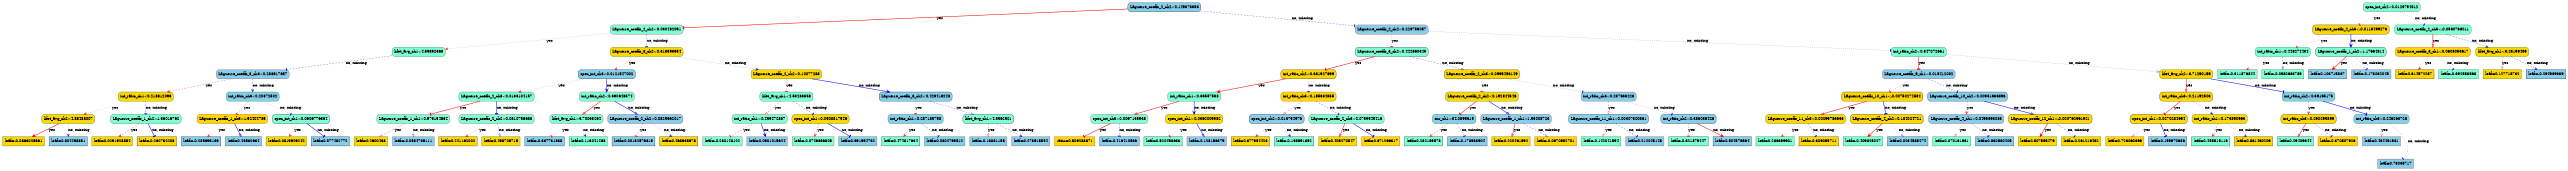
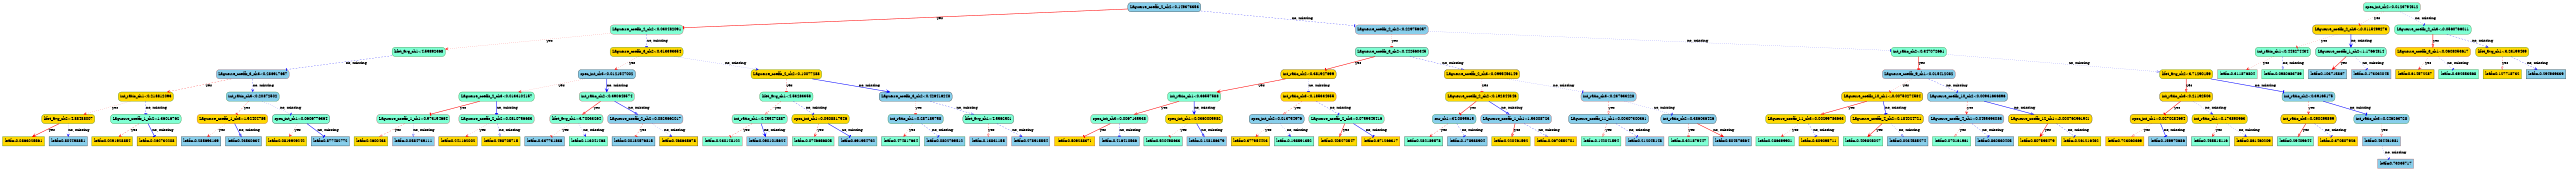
  digraph {
    rankdir=TB
    node [color=black fillcolor=gold shape=box style=filled]
    edge [arrowhead=tee color="#FF0000" style=dashed]
    n1 [fillcolor=skyblue height=0.5 label="Laguerre_coeffs_2_ch2<0.149373353" style="filled, rounded" width=3.1076]
    n2 [color=brown fillcolor=aquamarine height=0.5 label="Laguerre_coeffs_2_ch2<0.030482091" style="filled, rounded" width=3.1076]
    n3 [color=brown fillcolor=skyblue height=0.5 label="Laguerre_coeffs_2_ch2<0.229756057" style="filled, rounded" width=3.1076]
    n4 [color=darkgreen fillcolor=aquamarine height=0.5 label="lifet_avg_ch1<4.59892368" style="filled, rounded" width=2.2639]
    n5 [color=darkgreen height=0.5 label="Laguerre_coeffs_3_ch2<0.313393354" style="filled, rounded" width=3.1076]
    n6 [fillcolor=aquamarine height=0.5 label="Laguerre_coeffs_3_ch2<0.442560345" style="filled, rounded" width=3.1076]
    n7 [color=darkgreen fillcolor=aquamarine height=0.5 label="int_ratio_ch2<0.347072661" style="filled, rounded" width=2.3264]
    n8 [color=brown fillcolor=skyblue height=0.5 label="Laguerre_coeffs_3_ch3<0.286917657" style="filled, rounded" width=3.1076]
    n9 [fillcolor=skyblue height=0.5 label="spec_int_ch3<0.0121547002" style="filled, rounded" width=2.4097]
    n10 [color=darkgreen height=0.5 label="Laguerre_coeffs_2_ch2<0.10077288" style="filled, rounded" width=3.0139]
    n11 [height=0.5 label="int_ratio_ch2<0.381927699" style="filled, rounded" width=2.3264]
    n12 [height=0.5 label="Laguerre_coeffs_2_ch3<0.0995453149" style="filled, rounded" width=3.2014]
    n13 [color=brown fillcolor=skyblue height=0.5 label="Laguerre_coeffs_9_ch1<0.015412082" style="filled, rounded" width=3.1076]
    n14 [color=darkgreen height=0.5 label="lifet_avg_ch2<3.71290159" style="filled, rounded" width=2.2639]
    n15 [color=brown fillcolor=aquamarine height=0.5 label="spec_int_ch2<0.0123794312" style="filled, rounded" width=2.4097]
    n16 [height=0.5 label="Laguerre_coeffs_2_ch3<-0.0115499273" style="filled, rounded" width=3.2639]
    n17 [color=darkgreen fillcolor=aquamarine height=0.5 label="Laguerre_coeffs_2_ch3<-0.0560766011" style="filled, rounded" width=3.2639]
    n18 [color=darkgreen height=0.5 label="int_ratio_ch1<0.218812093" style="filled, rounded" width=2.3264]
    n19 [color=darkgreen fillcolor=skyblue height=0.5 label="int_ratio_ch3<0.20872502" style="filled, rounded" width=2.2326]
    n20 [color=darkgreen fillcolor=aquamarine height=0.5 label="Laguerre_coeffs_2_ch3<0.0133104157" style="filled, rounded" width=3.2014]
    n21 [color=brown fillcolor=aquamarine height=0.5 label="int_ratio_ch2<0.390648574" style="filled, rounded" width=2.3264]
    n22 [color=darkgreen fillcolor=aquamarine height=0.5 label="lifet_avg_ch1<4.53283358" style="filled, rounded" width=2.2639]
    n23 [fillcolor=skyblue height=0.5 label="Laguerre_coeffs_3_ch2<0.426416248" style="filled, rounded" width=3.1076]
    n24 [color=darkgreen fillcolor=aquamarine height=0.5 label="int_ratio_ch1<0.36557588" style="filled, rounded" width=2.2326]
    n25 [color=brown height=0.5 label="int_ratio_ch3<0.185334355" style="filled, rounded" width=2.3264]
    n26 [color=darkgreen height=0.5 label="Laguerre_coeffs_2_ch2<0.192844346" style="filled, rounded" width=3.1076]
    n27 [color=brown fillcolor=skyblue height=0.5 label="int_ratio_ch3<0.237633228" style="filled, rounded" width=2.3264]
    n28 [height=0.5 label="Laguerre_coeffs_10_ch1<-0.00750274584" style="filled, rounded" width=3.4514]
    n29 [fillcolor=skyblue height=0.5 label="Laguerre_coeffs_10_ch2<0.00931636896" style="filled, rounded" width=3.3889]
    n30 [height=0.5 label="int_ratio_ch3<0.21192503" style="filled, rounded" width=2.2326]
    n31 [color=darkgreen fillcolor=skyblue height=0.5 label="int_ratio_ch2<0.39165175" style="filled, rounded" width=2.2326]
    n32 [color=darkgreen fillcolor=aquamarine height=0.5 label="int_ratio_ch1<0.448274434" style="filled, rounded" width=2.3264]
    n33 [fillcolor=aquamarine height=0.5 label="Laguerre_coeffs_1_ch2<1.17664814" style="filled, rounded" width=3.0139]
    n34 [color=brown height=0.5 label="Laguerre_coeffs_3_ch1<0.0608053617" style="filled, rounded" width=3.2014]
    n35 [color=darkgreen height=0.5 label="lifet_avg_ch1<3.23199439" style="filled, rounded" width=2.2639]
    n36 [color=darkgreen height=0.5 label="lifet_avg_ch2<4.88488007" style="filled, rounded" width=2.2639]
    n37 [color=darkgreen fillcolor=aquamarine height=0.5 label="Laguerre_coeffs_1_ch2<1.36016762" style="filled, rounded" width=3.0139]
    n38 [color=brown height=0.5 label="Laguerre_coeffs_1_ch3<1.52404785" style="filled, rounded" width=3.0139]
    n39 [fillcolor=aquamarine height=0.5 label="spec_int_ch1<0.0606776364" style="filled, rounded" width=2.4097]
    n40 [color=brown fillcolor=aquamarine height=0.5 label="Laguerre_coeffs_1_ch1<0.973154664" style="filled, rounded" width=3.1076]
    n41 [color=brown fillcolor=aquamarine height=0.5 label="Laguerre_coeffs_2_ch2<0.0810756683" style="filled, rounded" width=3.2014]
    n42 [color=brown fillcolor=aquamarine height=0.5 label="lifet_avg_ch1<3.70033264" style="filled, rounded" width=2.2639]
    n43 [color=brown fillcolor=skyblue height=0.5 label="Laguerre_coeffs_2_ch2<0.0825662017" style="filled, rounded" width=3.2014]
    n44 [color=brown fillcolor=aquamarine height=0.5 label="int_ratio_ch1<0.455472887" style="filled, rounded" width=2.3264]
    n45 [color=darkgreen height=0.5 label="spec_int_ch1<0.0508817546" style="filled, rounded" width=2.4097]
    n46 [color=darkgreen fillcolor=skyblue height=0.5 label="int_ratio_ch1<0.287185758" style="filled, rounded" width=2.3264]
    n47 [fillcolor=aquamarine height=0.5 label="lifet_avg_ch1<4.5562501" style="filled, rounded" width=2.1701]
-   n48 [color=brown fillcolor=aquamarine height=0.5 label="leaf=-0.311876844" width=1.6701]
+   n48 [color=brown fillcolor=aquamarine height=0.5 label="leaf=-0.311876804" width=1.6701]
    n49 [color=darkgreen fillcolor=aquamarine height=0.5 label="leaf=-0.0980683789" width=1.7639]
    n50 [fillcolor=skyblue height=0.5 label="leaf=0.103715867" width=1.6076]
    n51 [color=brown fillcolor=skyblue height=0.5 label="leaf=-0.173032045" width=1.6701]
    n52 [height=0.5 label="leaf=0.614572287" width=1.6076]
    n53 [color=darkgreen fillcolor=aquamarine height=0.5 label="leaf=-0.392553568" width=1.6701]
    n54 [color=darkgreen height=0.5 label="leaf=0.127718732" width=1.6076]
    n55 [fillcolor=skyblue height=0.5 label="leaf=-0.294939339" width=1.6701]
    n56 [color=darkgreen height=0.5 label="leaf=-0.0863025561" width=1.7639]
    n57 [fillcolor=skyblue height=0.5 label="leaf=0.804498851" width=1.6076]
    n58 [color=darkgreen height=0.5 label="leaf=0.0291928854" width=1.7014]
    n59 [height=0.5 label="leaf=-0.262732208" width=1.6701]
    n60 [fillcolor=skyblue height=0.5 label="leaf=-0.285693139" width=1.6701]
    n61 [fillcolor=skyblue height=0.5 label="leaf=0.43530634" width=1.5139]
    n62 [color=darkgreen height=0.5 label="leaf=0.0819929242" width=1.7014]
    n63 [fillcolor=skyblue height=0.5 label="leaf=0.877482772" width=1.6076]
    n64 [color=darkgreen height=0.5 label="leaf=0.2600438" width=1.4201]
    n65 [color=brown fillcolor=skyblue height=0.5 label="leaf=-0.0584739111" width=1.7639]
    n66 [height=0.5 label="leaf=0.241162002" width=1.6076]
    n67 [color=darkgreen height=0.5 label="leaf=0.498705715" width=1.6076]
    n68 [fillcolor=skyblue height=0.5 label="leaf=-0.337731838" width=1.6701]
    n69 [color=darkgreen fillcolor=aquamarine height=0.5 label="leaf=0.113041468" width=1.6076]
    n70 [fillcolor=skyblue height=0.5 label="leaf=0.00182576815" width=1.7951]
    n71 [height=0.5 label="leaf=0.468635678" width=1.6076]
    n72 [color=brown fillcolor=aquamarine height=0.5 label="leaf=-0.230148122" width=1.6701]
    n73 [color=brown fillcolor=skyblue height=0.5 label="leaf=0.0901015624" width=1.7014]
    n74 [color=brown fillcolor=aquamarine height=0.5 label="leaf=-0.0746656805" width=1.7639]
    n75 [color=darkgreen fillcolor=skyblue height=0.5 label="leaf=0.691954732" width=1.6076]
    n76 [fillcolor=aquamarine height=0.5 label="leaf=0.474817634" width=1.6076]
    n77 [color=darkgreen fillcolor=skyblue height=0.5 label="leaf=0.0802769512" width=1.7014]
    n78 [color=brown fillcolor=skyblue height=0.5 label="leaf=-0.13831155" width=1.5764]
    n79 [color=brown fillcolor=skyblue height=0.5 label="leaf=0.278915554" width=1.6076]
    n80 [color=brown fillcolor=aquamarine height=0.5 label="spec_int_ch3<0.0067135538" style="filled, rounded" width=2.4097]
    n81 [color=darkgreen height=0.5 label="spec_int_ch1<0.0360005982" style="filled, rounded" width=2.4097]
    n82 [fillcolor=skyblue height=0.5 label="spec_int_ch2<0.013754976" style="filled, rounded" width=2.316]
    n83 [color=brown fillcolor=aquamarine height=0.5 label="Laguerre_coeffs_2_ch3<0.0759545416" style="filled, rounded" width=3.2014]
    n84 [color=darkgreen fillcolor=skyblue height=0.5 label="snr_ch1<34.0895615" style="filled, rounded" width=1.8264]
    n85 [color=brown fillcolor=skyblue height=0.5 label="Laguerre_coeffs_1_ch1<1.53008723" style="filled, rounded" width=3.0139]
    n86 [fillcolor=skyblue height=0.5 label="Laguerre_coeffs_11_ch1<0.00307300361" style="filled, rounded" width=3.3889]
    n87 [fillcolor=skyblue height=0.5 label="int_ratio_ch2<0.386036426" style="filled, rounded" width=2.3264]
    n88 [color=darkgreen height=0.5 label="Laguerre_coeffs_11_ch3<0.00299783633" style="filled, rounded" width=3.3889]
    n89 [height=0.5 label="Laguerre_coeffs_4_ch2<0.184024721" style="filled, rounded" width=3.1076]
    n90 [color=brown fillcolor=skyblue height=0.5 label="Laguerre_coeffs_4_ch1<0.0455393083" style="filled, rounded" width=3.2014]
    n91 [height=0.5 label="Laguerre_coeffs_12_ch1<-0.000762961921" style="filled, rounded" width=3.5451]
    n92 [height=0.5 label="spec_int_ch1<0.0270284694" style="filled, rounded" width=2.4097]
    n93 [color=darkgreen height=0.5 label="int_ratio_ch1<0.173890963" style="filled, rounded" width=2.3264]
    n94 [height=0.5 label="int_ratio_ch3<0.290295899" style="filled, rounded" width=2.3264]
    n95 [color=darkgreen fillcolor=skyblue height=0.5 label="int_ratio_ch3<0.246263728" style="filled, rounded" width=2.3264]
-   n96 [color=brown height=0.5 label="ratio=0.509288371" width=1.6076]
+   n96 [color=brown height=0.5 label="leaf=0.509288371" width=1.6076]
    n97 [fillcolor=skyblue height=0.5 label="leaf=-0.416410536" width=1.6701]
    n98 [fillcolor=aquamarine height=0.5 label="leaf=0.520498633" width=1.6076]
    n99 [color=brown fillcolor=skyblue height=0.5 label="leaf=-0.128156379" width=1.6701]
    n100 [height=0.5 label="leaf=0.377954423" width=1.6076]
    n101 [fillcolor=aquamarine height=0.5 label="leaf=-0.198591352" width=1.6701]
    n102 [color=darkgreen height=0.5 label="leaf=0.405270547" width=1.6076]
    n103 [color=brown height=0.5 label="leaf=0.671266317" width=1.6076]
    n104 [fillcolor=aquamarine height=0.5 label="leaf=0.282189578" width=1.6076]
    n105 [fillcolor=skyblue height=0.5 label="leaf=-0.178988904" width=1.6701]
    n106 [color=darkgreen height=0.5 label="leaf=0.220461592" width=1.6076]
    n107 [color=brown height=0.5 label="leaf=-0.0670552701" width=1.7639]
    n108 [color=darkgreen fillcolor=aquamarine height=0.5 label="leaf=-0.142041594" width=1.6701]
    n109 [color=brown fillcolor=skyblue height=0.5 label="leaf=0.212045148" width=1.6076]
    n110 [fillcolor=aquamarine height=0.5 label="leaf=-0.321879447" width=1.6701]
    n111 [fillcolor=skyblue height=0.5 label="leaf=0.504576564" width=1.6076]
    n112 [color=darkgreen fillcolor=aquamarine height=0.5 label="leaf=0.286399901" width=1.6076]
    n113 [height=0.5 label="leaf=-0.309095711" width=1.6701]
    n114 [color=darkgreen fillcolor=aquamarine height=0.5 label="leaf=-0.409825027" width=1.6701]
    n115 [fillcolor=skyblue height=0.5 label="leaf=0.0234585274" width=1.7014]
    n116 [color=darkgreen fillcolor=aquamarine height=0.5 label="leaf=0.070161961" width=1.6076]
    n117 [fillcolor=skyblue height=0.5 label="leaf=0.830530405" width=1.6076]
    n118 [color=darkgreen height=0.5 label="leaf=0.507595479" width=1.6076]
    n119 [color=darkgreen height=0.5 label="leaf=-0.261216432" width=1.6701]
    n120 [color=brown height=0.5 label="leaf=0.723060369" width=1.6076]
    n121 [fillcolor=skyblue height=0.5 label="leaf=0.159970686" width=1.6076]
    n122 [fillcolor=aquamarine height=0.5 label="leaf=0.455515116" width=1.6076]
    n123 [height=0.5 label="leaf=0.861460209" width=1.6076]
    n124 [fillcolor=aquamarine height=0.5 label="leaf=0.29409644" width=1.5139]
    n125 [color=brown height=0.5 label="leaf=-0.370507926" width=1.6701]
    n126 [color=brown fillcolor=skyblue height=0.5 label="leaf=0.434461981" width=1.6076]
    n127 [color=brown fillcolor=skyblue height=0.5 label="leaf=0.73035717" width=1.5139]
    n1 -> n2 [label=yes style=bold]
    n1 -> n3 [color="#0000FF" label="no, missing"]
    n2 -> n4 [arrowhead=vee label=yes style=dotted]
    n2 -> n5 [color="#0000FF" label="no, missing"]
    n3 -> n6 [label=yes style=dotted]
    n3 -> n7 [color="#0000FF" label="no, missing" style=dotted]
    n4 -> n8 [color="#0000FF" label="no, missing"]
    n5 -> n9 [arrowhead=vee label=yes style=dotted]
    n5 -> n10 [arrowhead=vee color="#0000FF" label="no, missing" style=dotted]
    n6 -> n11 [label=yes style=bold]
    n6 -> n12 [arrowhead=onormal color="#0000FF" label="no, missing"]
    n7 -> n13 [label=yes style=bold]
    n7 -> n14 [arrowhead=onormal color="#0000FF" label="no, missing" style=dotted]
    n8 -> n18 [arrowhead=vee label=yes]
    n8 -> n19 [arrowhead=vee color="#0000FF" label="no, missing"]
    n9 -> n20 [arrowhead=vee label=yes style=dotted]
    n9 -> n21 [arrowhead=vee color="#0000FF" label="no, missing" style=bold]
    n10 -> n22 [label=yes]
    n10 -> n23 [arrowhead=vee color="#0000FF" label="no, missing" style=bold]
    n11 -> n24 [arrowhead=vee label=yes style=bold]
    n11 -> n25 [color="#0000FF" label="no, missing" style=dotted]
    n12 -> n26 [label=yes style=dotted]
    n12 -> n27 [color="#0000FF" label="no, missing" style=dotted]
    n13 -> n28 [label=yes style=dotted]
    n13 -> n29 [color="#0000FF" label="no, missing"]
    n14 -> n30 [arrowhead=onormal label=yes style=bold]
    n14 -> n31 [color="#0000FF" label="no, missing" style=bold]
    n15 -> n16 [label=yes style=dotted]
    n15 -> n17 [color="#0000FF" label="no, missing" style=dotted]
    n16 -> n32 [label=yes style=dotted]
    n16 -> n33 [arrowhead=vee color="#0000FF" label="no, missing" style=bold]
    n17 -> n34 [arrowhead=onormal label=yes style=bold]
    n17 -> n35 [arrowhead=vee color="#0000FF" label="no, missing"]
    n18 -> n36 [arrowhead=vee label=yes style=dotted]
    n18 -> n37 [color="#0000FF" label="no, missing"]
    n19 -> n38 [label=yes]
    n19 -> n39 [color="#0000FF" label="no, missing" style=dotted]
    n20 -> n40 [label=yes style=bold]
    n20 -> n41 [color="#0000FF" label="no, missing" style=bold]
    n21 -> n42 [arrowhead=onormal label=yes style=bold]
    n21 -> n43 [arrowhead=onormal color="#0000FF" label="no, missing" style=bold]
    n22 -> n44 [arrowhead=onormal label=yes]
    n22 -> n45 [color="#0000FF" label="no, missing"]
    n23 -> n46 [label=yes style=dotted]
    n23 -> n47 [arrowhead=onormal color="#0000FF" label="no, missing"]
    n24 -> n80 [arrowhead=onormal label=yes style=bold]
    n24 -> n81 [arrowhead=vee color="#0000FF" label="no, missing" style=bold]
    n25 -> n82 [arrowhead=onormal label=yes]
    n25 -> n83 [color="#0000FF" label="no, missing"]
    n26 -> n84 [label=yes style=bold]
    n26 -> n85 [arrowhead=onormal color="#0000FF" label="no, missing" style=bold]
    n27 -> n86 [arrowhead=onormal label=yes]
    n27 -> n87 [color="#0000FF" label="no, missing" style=dotted]
    n28 -> n88 [arrowhead=onormal label=yes style=bold]
    n28 -> n89 [color="#0000FF" label="no, missing" style=bold]
    n29 -> n90 [arrowhead=vee label=yes]
    n29 -> n91 [arrowhead=onormal color="#0000FF" label="no, missing" style=bold]
    n30 -> n92 [label=yes style=bold]
    n30 -> n93 [arrowhead=vee color="#0000FF" label="no, missing" style=dotted]
    n31 -> n94 [arrowhead=vee label=yes]
    n31 -> n95 [color="#0000FF" label="no, missing" style=bold]
    n32 -> n48 [arrowhead=vee label=yes style=dotted]
    n32 -> n49 [arrowhead=onormal color="#0000FF" label="no, missing"]
    n33 -> n50 [arrowhead=vee label=yes style=bold]
    n33 -> n51 [color="#0000FF" label="no, missing" style=dotted]
    n34 -> n52 [arrowhead=vee label=yes style=dotted]
    n34 -> n53 [color="#0000FF" label="no, missing" style=dotted]
    n35 -> n54 [arrowhead=onormal label=yes]
    n35 -> n55 [arrowhead=vee color="#0000FF" label="no, missing"]
    n36 -> n56 [arrowhead=vee label=yes style=bold]
    n36 -> n57 [arrowhead=vee color="#0000FF" label="no, missing" style=dotted]
    n37 -> n58 [arrowhead=vee label=yes]
    n37 -> n59 [color="#0000FF" label="no, missing" style=bold]
    n38 -> n60 [arrowhead=vee label=yes style=dotted]
    n38 -> n61 [arrowhead=onormal color="#0000FF" label="no, missing" style=bold]
    n39 -> n62 [arrowhead=vee label=yes style=dotted]
    n39 -> n63 [color="#0000FF" label="no, missing" style=bold]
    n40 -> n64 [arrowhead=onormal label=yes]
    n40 -> n65 [arrowhead=onormal color="#0000FF" label="no, missing" style=dotted]
    n41 -> n66 [arrowhead=vee label=yes style=dotted]
    n41 -> n67 [arrowhead=onormal color="#0000FF" label="no, missing"]
    n42 -> n68 [label=yes style=dotted]
    n42 -> n69 [arrowhead=vee color="#0000FF" label="no, missing" style=dotted]
    n43 -> n70 [label=yes]
    n43 -> n71 [arrowhead=vee color="#0000FF" label="no, missing" style=dotted]
    n44 -> n72 [label=yes]
    n44 -> n73 [arrowhead=vee color="#0000FF" label="no, missing" style=bold]
    n45 -> n74 [arrowhead=vee label=yes]
    n45 -> n75 [color="#0000FF" label="no, missing" style=bold]
    n46 -> n76 [arrowhead=vee label=yes style=dotted]
    n46 -> n77 [color="#0000FF" label="no, missing"]
    n47 -> n78 [arrowhead=onormal label=yes]
    n47 -> n79 [arrowhead=vee color="#0000FF" label="no, missing"]
    n80 -> n96 [label=yes style=bold]
    n80 -> n97 [color="#0000FF" label="no, missing"]
    n81 -> n98 [label=yes style=dotted]
    n81 -> n99 [arrowhead=onormal color="#0000FF" label="no, missing" style=bold]
    n82 -> n100 [arrowhead=vee label=yes style=dotted]
    n82 -> n101 [arrowhead=vee color="#0000FF" label="no, missing" style=dotted]
    n83 -> n102 [arrowhead=onormal label=yes style=bold]
    n83 -> n103 [color="#0000FF" label="no, missing" style=bold]
    n84 -> n104 [arrowhead=vee label=yes]
    n84 -> n105 [color="#0000FF" label="no, missing"]
    n85 -> n106 [arrowhead=onormal label=yes style=bold]
    n85 -> n107 [arrowhead=onormal color="#0000FF" label="no, missing"]
    n86 -> n108 [arrowhead=onormal label=yes]
    n86 -> n109 [color="#0000FF" label="no, missing"]
    n87 -> n110 [label=yes]
    n87 -> n111 [arrowhead=vee label="no, missing" style=bold]
    n88 -> n112 [arrowhead=vee label=yes style=dotted]
    n88 -> n113 [color="#0000FF" label="no, missing"]
    n89 -> n114 [arrowhead=vee label=yes style=bold]
    n89 -> n115 [arrowhead=onormal color="#0000FF" label="no, missing" style=dotted]
    n90 -> n116 [arrowhead=onormal label=yes style=dotted]
    n90 -> n117 [color="#0000FF" label="no, missing"]
    n91 -> n118 [arrowhead=vee label=yes style=bold]
    n91 -> n119 [color="#0000FF" label="no, missing"]
    n92 -> n120 [arrowhead=onormal label=yes style=dotted]
    n92 -> n121 [color="#0000FF" label="no, missing" style=bold]
    n93 -> n122 [arrowhead=vee label=yes]
    n93 -> n123 [arrowhead=vee color="#0000FF" label="no, missing" style=dotted]
    n94 -> n124 [arrowhead=onormal label=yes style=bold]
    n94 -> n125 [color="#0000FF" label="no, missing"]
    n95 -> n126 [arrowhead=onormal label=yes style=dotted]
-   n95 -> n127 [color="#0000FF" label="no, missing" style=dotted]
+   n126 -> n127 [color="#0000FF" label="no, missing" style=dotted]
  }
